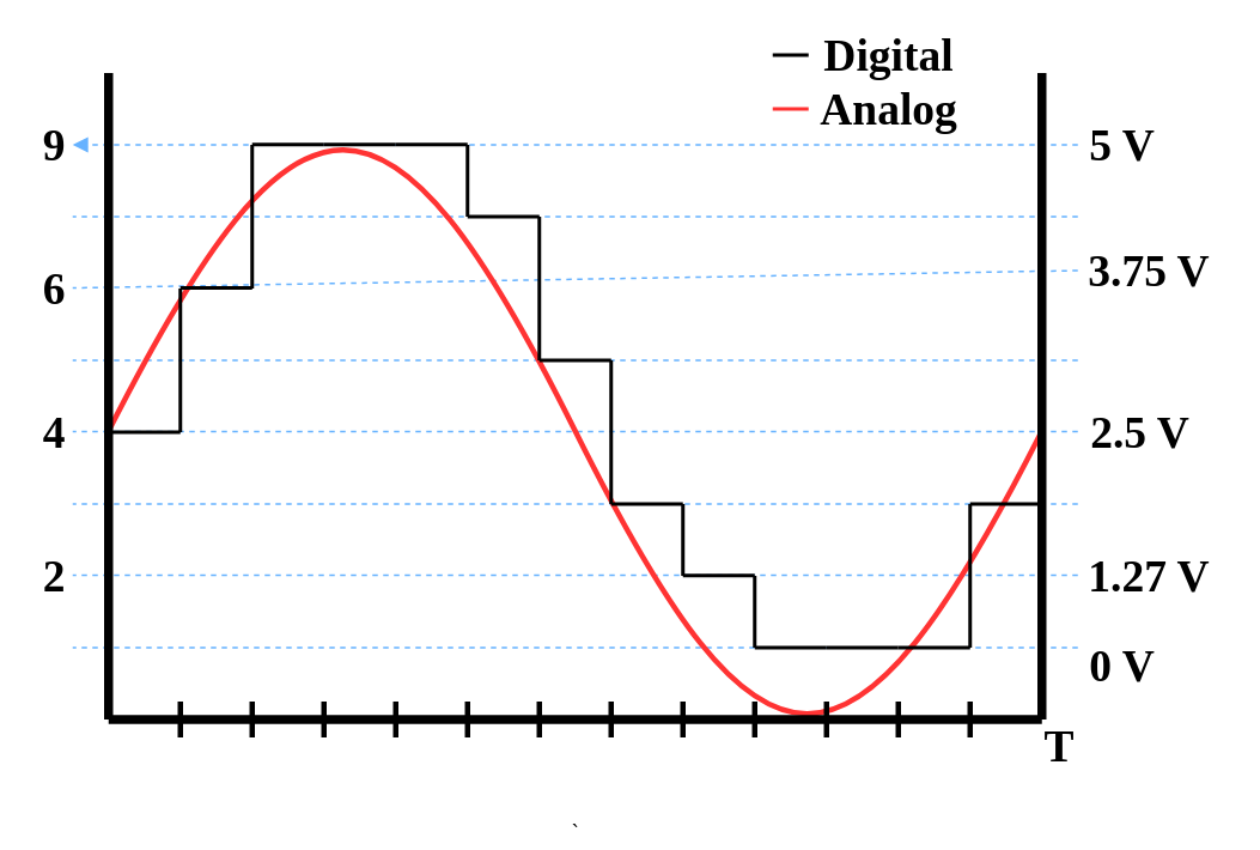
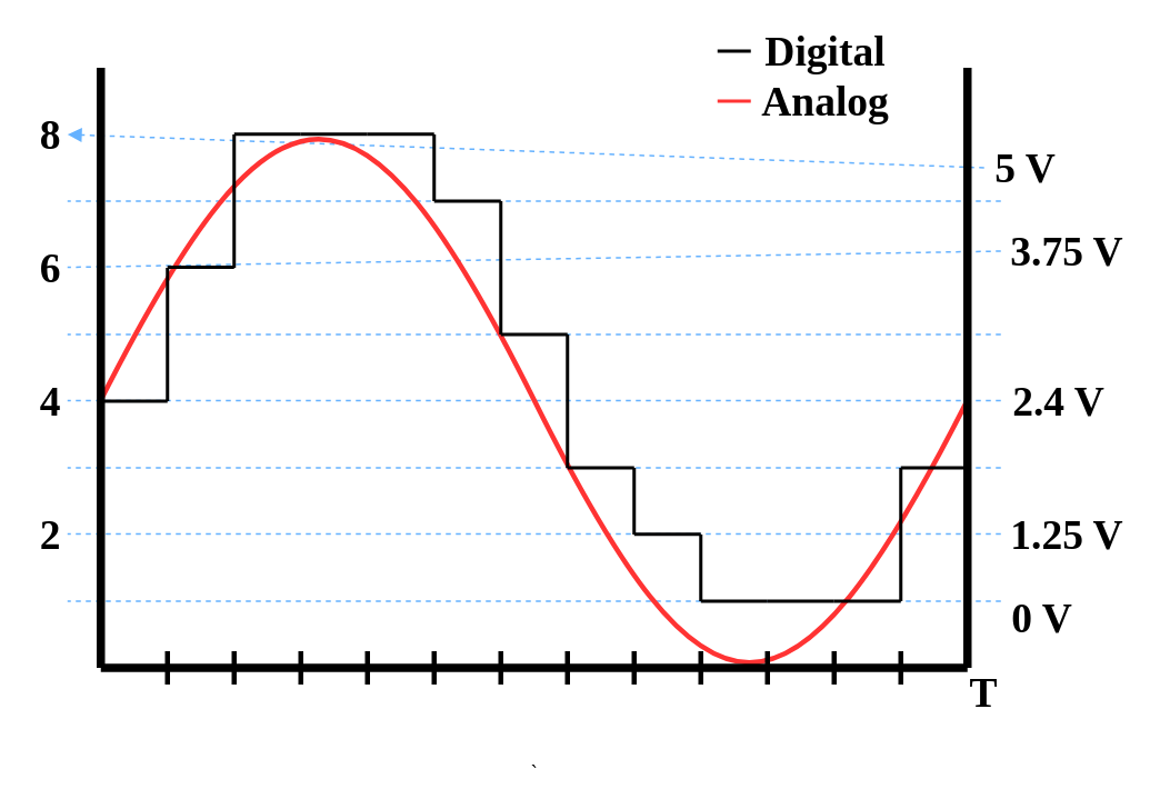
  <mxCell id="0" />
  <mxCell id="1" parent="0" />
  <mxCell id="2" value="" style="endArrow=block;html=1;rounded=0;strokeColor=#66B2FF;strokeWidth=1;entryX=1;entryY=0.5;entryDx=0;entryDy=0;exitX=0;exitY=0.5;exitDx=0;exitDy=0;dashed=1;" edge="1" parent="1" source="17" target="37"><mxGeometry width="50" height="50" relative="1" as="geometry"><mxPoint x="190" y="89.89" as="sourcePoint" /><mxPoint x="150" y="89.89" as="targetPoint" /></mxGeometry></mxCell>
  <mxCell id="3" value="" style="endArrow=none;html=1;rounded=0;strokeColor=#66B2FF;strokeWidth=1;entryX=1;entryY=0.5;entryDx=0;entryDy=0;exitX=0;exitY=0.5;exitDx=0;exitDy=0;dashed=1;" edge="1" parent="1"><mxGeometry width="50" height="50" relative="1" as="geometry"><mxPoint x="600" y="120" as="sourcePoint" /><mxPoint x="40" y="120" as="targetPoint" /></mxGeometry></mxCell>
  <mxCell id="4" value="" style="endArrow=none;html=1;rounded=0;strokeColor=#66B2FF;strokeWidth=1;entryX=1;entryY=0.5;entryDx=0;entryDy=0;exitX=0;exitY=0.5;exitDx=0;exitDy=0;dashed=1;" edge="1" parent="1" source="57"><mxGeometry width="50" height="50" relative="1" as="geometry"><mxPoint x="600" y="159.71" as="sourcePoint" /><mxPoint x="40" y="159.71" as="targetPoint" /></mxGeometry></mxCell>
  <mxCell id="5" value="" style="endArrow=none;html=1;rounded=0;strokeColor=#66B2FF;strokeWidth=1;entryX=1;entryY=0.5;entryDx=0;entryDy=0;exitX=0;exitY=0.5;exitDx=0;exitDy=0;dashed=1;" edge="1" parent="1"><mxGeometry width="50" height="50" relative="1" as="geometry"><mxPoint x="600" y="200" as="sourcePoint" /><mxPoint x="40" y="200" as="targetPoint" /></mxGeometry></mxCell>
  <mxCell id="6" value="" style="endArrow=none;html=1;rounded=0;strokeColor=#66B2FF;strokeWidth=1;entryX=1;entryY=0.5;entryDx=0;entryDy=0;exitX=0;exitY=0.5;exitDx=0;exitDy=0;dashed=1;" edge="1" parent="1"><mxGeometry width="50" height="50" relative="1" as="geometry"><mxPoint x="600" y="239.71" as="sourcePoint" /><mxPoint x="40" y="239.71" as="targetPoint" /></mxGeometry></mxCell>
  <mxCell id="7" value="" style="endArrow=none;html=1;rounded=0;strokeColor=#66B2FF;strokeWidth=1;entryX=1;entryY=0.5;entryDx=0;entryDy=0;exitX=0;exitY=0.5;exitDx=0;exitDy=0;dashed=1;" edge="1" parent="1"><mxGeometry width="50" height="50" relative="1" as="geometry"><mxPoint x="600" y="280" as="sourcePoint" /><mxPoint x="40" y="280" as="targetPoint" /></mxGeometry></mxCell>
  <mxCell id="8" value="" style="endArrow=none;html=1;rounded=0;strokeColor=#66B2FF;strokeWidth=1;entryX=1;entryY=0.5;entryDx=0;entryDy=0;exitX=0;exitY=0.5;exitDx=0;exitDy=0;dashed=1;" edge="1" parent="1"><mxGeometry width="50" height="50" relative="1" as="geometry"><mxPoint x="600" y="319.71" as="sourcePoint" /><mxPoint x="40" y="319.71" as="targetPoint" /></mxGeometry></mxCell>
  <mxCell id="9" value="" style="endArrow=none;html=1;rounded=0;strokeColor=#66B2FF;strokeWidth=1;entryX=1;entryY=0.5;entryDx=0;entryDy=0;exitX=0;exitY=0.5;exitDx=0;exitDy=0;dashed=1;" edge="1" parent="1"><mxGeometry width="50" height="50" relative="1" as="geometry"><mxPoint x="600" y="360" as="sourcePoint" /><mxPoint x="40" y="360" as="targetPoint" /></mxGeometry></mxCell>
  <mxCell id="10" value="`" style="pointerEvents=1;verticalLabelPosition=bottom;shadow=0;dashed=0;align=center;html=1;verticalAlign=top;shape=mxgraph.electrical.waveforms.sine_wave;strokeWidth=3;movable=0;resizable=0;rotatable=0;deletable=0;editable=0;locked=1;connectable=0;strokeColor=#FF3333;" vertex="1" parent="1"><mxGeometry x="60" y="30" width="520" height="420" as="geometry" /></mxCell>
  <mxCell id="11" value="" style="endArrow=none;html=1;rounded=0;strokeWidth=5;" edge="1" parent="1"><mxGeometry width="50" height="50" relative="1" as="geometry"><mxPoint x="60" y="400" as="sourcePoint" /><mxPoint x="60" y="40" as="targetPoint" /></mxGeometry></mxCell>
  <mxCell id="12" value="" style="endArrow=none;html=1;rounded=0;strokeWidth=5;strokeColor=#000000;" edge="1" parent="1"><mxGeometry width="50" height="50" relative="1" as="geometry"><mxPoint x="60" y="400" as="sourcePoint" /><mxPoint x="580" y="400" as="targetPoint" /></mxGeometry></mxCell>
  <mxCell id="13" value="&lt;b&gt;&lt;font face=&quot;CMU Sans Serif&quot; style=&quot;font-size: 25px;&quot;&gt;T&lt;/font&gt;&lt;/b&gt;" style="text;html=1;strokeColor=none;fillColor=none;align=center;verticalAlign=middle;whiteSpace=wrap;rounded=0;" vertex="1" parent="1"><mxGeometry x="580" y="400" width="20" height="30" as="geometry" /></mxCell>
  <mxCell id="14" value="" style="endArrow=none;html=1;rounded=0;strokeWidth=5;" edge="1" parent="1"><mxGeometry width="50" height="50" relative="1" as="geometry"><mxPoint x="580" y="400" as="sourcePoint" /><mxPoint x="580" y="40" as="targetPoint" /></mxGeometry></mxCell>
- <mxCell id="15" value="&lt;b&gt;&lt;font face=&quot;CMU Sans Serif&quot; style=&quot;font-size: 25px;&quot;&gt;1.27 V&lt;/font&gt;&lt;/b&gt;" style="text;html=1;strokeColor=none;fillColor=none;align=center;verticalAlign=middle;whiteSpace=wrap;rounded=0;" vertex="1" parent="1"><mxGeometry x="600" y="300" width="80" height="40" as="geometry" /></mxCell>
- <mxCell id="16" value="&lt;b&gt;&lt;font face=&quot;CMU Sans Serif&quot; style=&quot;font-size: 25px;&quot;&gt;2.5 V&lt;/font&gt;&lt;/b&gt;" style="text;html=1;strokeColor=none;fillColor=none;align=center;verticalAlign=middle;whiteSpace=wrap;rounded=0;" vertex="1" parent="1"><mxGeometry x="600" y="220" width="70" height="40" as="geometry" /></mxCell>
- <mxCell id="17" value="&lt;b&gt;&lt;font face=&quot;CMU Sans Serif&quot; style=&quot;font-size: 25px;&quot;&gt;5 V&lt;/font&gt;&lt;/b&gt;" style="text;html=1;strokeColor=none;fillColor=none;align=center;verticalAlign=middle;whiteSpace=wrap;rounded=0;" vertex="1" parent="1"><mxGeometry x="600" y="60" width="50" height="40" as="geometry" /></mxCell>
+ <mxCell id="15" value="&lt;b&gt;&lt;font face=&quot;CMU Sans Serif&quot; style=&quot;font-size: 25px;&quot;&gt;1.25 V&lt;/font&gt;&lt;/b&gt;" style="text;html=1;strokeColor=none;fillColor=none;align=center;verticalAlign=middle;whiteSpace=wrap;rounded=0;" vertex="1" parent="1"><mxGeometry x="600" y="300" width="80" height="40" as="geometry" /></mxCell>
+ <mxCell id="16" value="&lt;b&gt;&lt;font face=&quot;CMU Sans Serif&quot; style=&quot;font-size: 25px;&quot;&gt;2.4 V&lt;/font&gt;&lt;/b&gt;" style="text;html=1;strokeColor=none;fillColor=none;align=center;verticalAlign=middle;whiteSpace=wrap;rounded=0;" vertex="1" parent="1"><mxGeometry x="600" y="220" width="70" height="40" as="geometry" /></mxCell>
+ <mxCell id="17" value="&lt;b&gt;&lt;font face=&quot;CMU Sans Serif&quot; style=&quot;font-size: 25px;&quot;&gt;5 V&lt;/font&gt;&lt;/b&gt;" style="text;html=1;strokeColor=none;fillColor=none;align=center;verticalAlign=middle;whiteSpace=wrap;rounded=0;" vertex="1" parent="1"><mxGeometry x="590" y="80" width="50" height="40" as="geometry" /></mxCell>
  <mxCell id="18" value="&lt;b&gt;&lt;font face=&quot;CMU Sans Serif&quot; style=&quot;font-size: 25px;&quot;&gt;4&lt;/font&gt;&lt;/b&gt;" style="text;html=1;strokeColor=none;fillColor=none;align=center;verticalAlign=middle;whiteSpace=wrap;rounded=0;" vertex="1" parent="1"><mxGeometry x="20" y="230" width="20" height="20" as="geometry" /></mxCell>
  <mxCell id="19" value="&lt;b&gt;&lt;font face=&quot;CMU Sans Serif&quot; style=&quot;font-size: 25px;&quot;&gt;6&lt;/font&gt;&lt;/b&gt;" style="text;html=1;strokeColor=none;fillColor=none;align=center;verticalAlign=middle;whiteSpace=wrap;rounded=0;" vertex="1" parent="1"><mxGeometry x="20" y="150" width="20" height="20" as="geometry" /></mxCell>
  <mxCell id="20" value="&lt;b&gt;&lt;font face=&quot;CMU Sans Serif&quot; style=&quot;font-size: 25px;&quot;&gt;2&lt;/font&gt;&lt;/b&gt;" style="text;html=1;strokeColor=none;fillColor=none;align=center;verticalAlign=middle;whiteSpace=wrap;rounded=0;" vertex="1" parent="1"><mxGeometry x="20" y="300" width="20" height="40" as="geometry" /></mxCell>
  <mxCell id="21" value="&lt;b&gt;&lt;font face=&quot;CMU Sans Serif&quot; style=&quot;font-size: 25px;&quot;&gt;0 V&lt;/font&gt;&lt;/b&gt;" style="text;html=1;strokeColor=none;fillColor=none;align=center;verticalAlign=middle;whiteSpace=wrap;rounded=0;" vertex="1" parent="1"><mxGeometry x="600" y="350" width="50" height="40" as="geometry" /></mxCell>
  <mxCell id="22" value="" style="endArrow=none;html=1;rounded=0;strokeWidth=3;strokeColor=#000000;" edge="1" parent="1"><mxGeometry width="50" height="50" relative="1" as="geometry"><mxPoint x="100" y="410" as="sourcePoint" /><mxPoint x="100" y="390" as="targetPoint" /></mxGeometry></mxCell>
  <mxCell id="23" value="" style="endArrow=none;html=1;rounded=0;strokeWidth=3;strokeColor=#000000;" edge="1" parent="1"><mxGeometry width="50" height="50" relative="1" as="geometry"><mxPoint x="140" y="410" as="sourcePoint" /><mxPoint x="140" y="390" as="targetPoint" /></mxGeometry></mxCell>
  <mxCell id="24" value="" style="endArrow=none;html=1;rounded=0;strokeWidth=3;strokeColor=#000000;" edge="1" parent="1"><mxGeometry width="50" height="50" relative="1" as="geometry"><mxPoint x="180" y="410" as="sourcePoint" /><mxPoint x="180" y="390" as="targetPoint" /></mxGeometry></mxCell>
  <mxCell id="25" value="" style="endArrow=none;html=1;rounded=0;strokeWidth=3;strokeColor=#000000;" edge="1" parent="1"><mxGeometry width="50" height="50" relative="1" as="geometry"><mxPoint x="220" y="410" as="sourcePoint" /><mxPoint x="220" y="390" as="targetPoint" /></mxGeometry></mxCell>
  <mxCell id="26" value="" style="endArrow=none;html=1;rounded=0;strokeWidth=3;strokeColor=#000000;" edge="1" parent="1"><mxGeometry width="50" height="50" relative="1" as="geometry"><mxPoint x="260" y="410" as="sourcePoint" /><mxPoint x="260" y="390" as="targetPoint" /></mxGeometry></mxCell>
  <mxCell id="27" value="" style="endArrow=none;html=1;rounded=0;strokeWidth=3;strokeColor=#000000;" edge="1" parent="1"><mxGeometry width="50" height="50" relative="1" as="geometry"><mxPoint x="300" y="410" as="sourcePoint" /><mxPoint x="300" y="390" as="targetPoint" /></mxGeometry></mxCell>
  <mxCell id="28" value="" style="endArrow=none;html=1;rounded=0;strokeWidth=3;strokeColor=#000000;" edge="1" parent="1"><mxGeometry width="50" height="50" relative="1" as="geometry"><mxPoint x="340" y="410" as="sourcePoint" /><mxPoint x="340" y="390" as="targetPoint" /></mxGeometry></mxCell>
  <mxCell id="29" value="" style="endArrow=none;html=1;rounded=0;strokeWidth=3;strokeColor=#000000;" edge="1" parent="1"><mxGeometry width="50" height="50" relative="1" as="geometry"><mxPoint x="380" y="410" as="sourcePoint" /><mxPoint x="380" y="390" as="targetPoint" /></mxGeometry></mxCell>
  <mxCell id="30" value="" style="endArrow=none;html=1;rounded=0;strokeWidth=3;strokeColor=#000000;" edge="1" parent="1"><mxGeometry width="50" height="50" relative="1" as="geometry"><mxPoint x="420" y="410" as="sourcePoint" /><mxPoint x="420" y="390" as="targetPoint" /></mxGeometry></mxCell>
  <mxCell id="31" value="" style="endArrow=none;html=1;rounded=0;strokeWidth=3;strokeColor=#000000;" edge="1" parent="1"><mxGeometry width="50" height="50" relative="1" as="geometry"><mxPoint x="460" y="410" as="sourcePoint" /><mxPoint x="460" y="390" as="targetPoint" /></mxGeometry></mxCell>
  <mxCell id="32" value="" style="endArrow=none;html=1;rounded=0;strokeWidth=3;strokeColor=#000000;" edge="1" parent="1"><mxGeometry width="50" height="50" relative="1" as="geometry"><mxPoint x="500" y="410" as="sourcePoint" /><mxPoint x="500" y="390" as="targetPoint" /></mxGeometry></mxCell>
  <mxCell id="33" value="" style="endArrow=none;html=1;rounded=0;strokeWidth=3;strokeColor=#000000;" edge="1" parent="1"><mxGeometry width="50" height="50" relative="1" as="geometry"><mxPoint x="540" y="410" as="sourcePoint" /><mxPoint x="540" y="390" as="targetPoint" /></mxGeometry></mxCell>
  <mxCell id="34" value="" style="endArrow=none;html=1;rounded=0;strokeColor=#000000;strokeWidth=2;" edge="1" parent="1"><mxGeometry width="50" height="50" relative="1" as="geometry"><mxPoint x="60" y="400" as="sourcePoint" /><mxPoint x="60" y="240" as="targetPoint" /></mxGeometry></mxCell>
  <mxCell id="35" value="" style="endArrow=none;html=1;rounded=0;strokeColor=#000000;strokeWidth=2;" edge="1" parent="1"><mxGeometry width="50" height="50" relative="1" as="geometry"><mxPoint x="100" y="240" as="sourcePoint" /><mxPoint x="60" y="240" as="targetPoint" /></mxGeometry></mxCell>
  <mxCell id="36" value="" style="endArrow=none;html=1;rounded=0;strokeColor=#000000;strokeWidth=2;" edge="1" parent="1"><mxGeometry width="50" height="50" relative="1" as="geometry"><mxPoint x="100" y="240" as="sourcePoint" /><mxPoint x="100" y="160" as="targetPoint" /></mxGeometry></mxCell>
- <mxCell id="37" value="&lt;b&gt;&lt;font face=&quot;CMU Sans Serif&quot; style=&quot;font-size: 25px;&quot;&gt;9&lt;/font&gt;&lt;/b&gt;" style="text;html=1;strokeColor=none;fillColor=none;align=center;verticalAlign=middle;whiteSpace=wrap;rounded=0;" vertex="1" parent="1"><mxGeometry x="20" y="70" width="20" height="20" as="geometry" /></mxCell>
+ <mxCell id="37" value="&lt;b&gt;&lt;font face=&quot;CMU Sans Serif&quot; style=&quot;font-size: 25px;&quot;&gt;8&lt;/font&gt;&lt;/b&gt;" style="text;html=1;strokeColor=none;fillColor=none;align=center;verticalAlign=middle;whiteSpace=wrap;rounded=0;" vertex="1" parent="1"><mxGeometry x="20" y="70" width="20" height="20" as="geometry" /></mxCell>
  <mxCell id="38" value="" style="endArrow=none;html=1;rounded=0;strokeColor=#000000;strokeWidth=2;" edge="1" parent="1"><mxGeometry width="50" height="50" relative="1" as="geometry"><mxPoint x="140" y="159.66" as="sourcePoint" /><mxPoint x="100" y="159.66" as="targetPoint" /></mxGeometry></mxCell>
  <mxCell id="39" value="" style="endArrow=none;html=1;rounded=0;strokeColor=#000000;strokeWidth=2;" edge="1" parent="1"><mxGeometry width="50" height="50" relative="1" as="geometry"><mxPoint x="140" y="160" as="sourcePoint" /><mxPoint x="140" y="80" as="targetPoint" /></mxGeometry></mxCell>
  <mxCell id="40" value="" style="endArrow=none;html=1;rounded=0;strokeColor=#000000;strokeWidth=2;" edge="1" parent="1"><mxGeometry width="50" height="50" relative="1" as="geometry"><mxPoint x="180" y="79.89" as="sourcePoint" /><mxPoint x="140" y="79.89" as="targetPoint" /></mxGeometry></mxCell>
  <mxCell id="41" value="" style="endArrow=none;html=1;rounded=0;strokeColor=#000000;strokeWidth=2;" edge="1" parent="1"><mxGeometry width="50" height="50" relative="1" as="geometry"><mxPoint x="220" y="79.89" as="sourcePoint" /><mxPoint x="180" y="79.89" as="targetPoint" /></mxGeometry></mxCell>
  <mxCell id="42" value="" style="endArrow=none;html=1;rounded=0;strokeColor=#000000;strokeWidth=2;" edge="1" parent="1"><mxGeometry width="50" height="50" relative="1" as="geometry"><mxPoint x="260" y="79.89" as="sourcePoint" /><mxPoint x="220" y="79.89" as="targetPoint" /></mxGeometry></mxCell>
  <mxCell id="43" value="" style="endArrow=none;html=1;rounded=0;strokeColor=#000000;strokeWidth=2;" edge="1" parent="1"><mxGeometry width="50" height="50" relative="1" as="geometry"><mxPoint x="260" y="120" as="sourcePoint" /><mxPoint x="260" y="80" as="targetPoint" /></mxGeometry></mxCell>
  <mxCell id="44" value="" style="endArrow=none;html=1;rounded=0;strokeColor=#000000;strokeWidth=2;" edge="1" parent="1"><mxGeometry width="50" height="50" relative="1" as="geometry"><mxPoint x="300" y="120" as="sourcePoint" /><mxPoint x="260" y="120" as="targetPoint" /></mxGeometry></mxCell>
  <mxCell id="45" value="" style="endArrow=none;html=1;rounded=0;strokeColor=#000000;strokeWidth=2;" edge="1" parent="1"><mxGeometry width="50" height="50" relative="1" as="geometry"><mxPoint x="300" y="200" as="sourcePoint" /><mxPoint x="300" y="120" as="targetPoint" /></mxGeometry></mxCell>
  <mxCell id="46" value="" style="endArrow=none;html=1;rounded=0;strokeColor=#000000;strokeWidth=2;" edge="1" parent="1"><mxGeometry width="50" height="50" relative="1" as="geometry"><mxPoint x="340" y="200" as="sourcePoint" /><mxPoint x="300" y="200" as="targetPoint" /></mxGeometry></mxCell>
  <mxCell id="47" value="" style="endArrow=none;html=1;rounded=0;strokeColor=#000000;strokeWidth=2;" edge="1" parent="1"><mxGeometry width="50" height="50" relative="1" as="geometry"><mxPoint x="340" y="280" as="sourcePoint" /><mxPoint x="340" y="200" as="targetPoint" /></mxGeometry></mxCell>
  <mxCell id="48" value="" style="endArrow=none;html=1;rounded=0;strokeColor=#000000;strokeWidth=2;" edge="1" parent="1"><mxGeometry width="50" height="50" relative="1" as="geometry"><mxPoint x="380" y="280" as="sourcePoint" /><mxPoint x="340" y="280" as="targetPoint" /></mxGeometry></mxCell>
  <mxCell id="49" value="" style="endArrow=none;html=1;rounded=0;strokeColor=#000000;strokeWidth=2;" edge="1" parent="1"><mxGeometry width="50" height="50" relative="1" as="geometry"><mxPoint x="380" y="320" as="sourcePoint" /><mxPoint x="380" y="280" as="targetPoint" /></mxGeometry></mxCell>
  <mxCell id="50" value="" style="endArrow=none;html=1;rounded=0;strokeColor=#000000;strokeWidth=2;" edge="1" parent="1"><mxGeometry width="50" height="50" relative="1" as="geometry"><mxPoint x="420" y="319.83" as="sourcePoint" /><mxPoint x="380" y="319.83" as="targetPoint" /></mxGeometry></mxCell>
  <mxCell id="51" value="" style="endArrow=none;html=1;rounded=0;strokeColor=#000000;strokeWidth=2;" edge="1" parent="1"><mxGeometry width="50" height="50" relative="1" as="geometry"><mxPoint x="420" y="360" as="sourcePoint" /><mxPoint x="420" y="320" as="targetPoint" /></mxGeometry></mxCell>
  <mxCell id="52" value="" style="endArrow=none;html=1;rounded=0;strokeColor=#000000;strokeWidth=2;" edge="1" parent="1"><mxGeometry width="50" height="50" relative="1" as="geometry"><mxPoint x="460" y="360" as="sourcePoint" /><mxPoint x="420" y="360" as="targetPoint" /></mxGeometry></mxCell>
  <mxCell id="53" value="" style="endArrow=none;html=1;rounded=0;strokeColor=#000000;strokeWidth=2;" edge="1" parent="1"><mxGeometry width="50" height="50" relative="1" as="geometry"><mxPoint x="500" y="360" as="sourcePoint" /><mxPoint x="460" y="360" as="targetPoint" /></mxGeometry></mxCell>
  <mxCell id="54" value="" style="endArrow=none;html=1;rounded=0;strokeColor=#000000;strokeWidth=2;" edge="1" parent="1"><mxGeometry width="50" height="50" relative="1" as="geometry"><mxPoint x="540" y="360" as="sourcePoint" /><mxPoint x="540" y="280" as="targetPoint" /></mxGeometry></mxCell>
  <mxCell id="55" value="" style="endArrow=none;html=1;rounded=0;strokeColor=#000000;strokeWidth=2;" edge="1" parent="1"><mxGeometry width="50" height="50" relative="1" as="geometry"><mxPoint x="540" y="360" as="sourcePoint" /><mxPoint x="500" y="360" as="targetPoint" /></mxGeometry></mxCell>
  <mxCell id="56" value="" style="endArrow=none;html=1;rounded=0;strokeColor=#000000;strokeWidth=2;" edge="1" parent="1"><mxGeometry width="50" height="50" relative="1" as="geometry"><mxPoint x="580" y="280" as="sourcePoint" /><mxPoint x="540" y="280" as="targetPoint" /></mxGeometry></mxCell>
  <mxCell id="57" value="&lt;b&gt;&lt;font face=&quot;CMU Sans Serif&quot; style=&quot;font-size: 25px;&quot;&gt;3.75 V&lt;/font&gt;&lt;/b&gt;" style="text;html=1;strokeColor=none;fillColor=none;align=center;verticalAlign=middle;whiteSpace=wrap;rounded=0;" vertex="1" parent="1"><mxGeometry x="600" y="130" width="80" height="40" as="geometry" /></mxCell>
  <mxCell id="58" value="" style="endArrow=none;html=1;rounded=0;strokeColor=#000000;strokeWidth=2;" edge="1" parent="1"><mxGeometry width="50" height="50" relative="1" as="geometry"><mxPoint x="450" y="30" as="sourcePoint" /><mxPoint x="430" y="30" as="targetPoint" /></mxGeometry></mxCell>
  <mxCell id="59" value="&lt;b&gt;&lt;font face=&quot;CMU Sans Serif&quot; style=&quot;font-size: 25px;&quot;&gt;Digital&lt;/font&gt;&lt;/b&gt;" style="text;html=1;strokeColor=none;fillColor=none;align=center;verticalAlign=middle;whiteSpace=wrap;rounded=0;" vertex="1" parent="1"><mxGeometry x="450" y="20" width="90" height="20" as="geometry" /></mxCell>
  <mxCell id="60" value="" style="endArrow=none;html=1;rounded=0;strokeColor=#FF3333;strokeWidth=2;" edge="1" parent="1"><mxGeometry width="50" height="50" relative="1" as="geometry"><mxPoint x="450" y="60" as="sourcePoint" /><mxPoint x="430" y="60" as="targetPoint" /></mxGeometry></mxCell>
  <mxCell id="61" value="&lt;b&gt;&lt;font face=&quot;CMU Sans Serif&quot; style=&quot;font-size: 25px;&quot;&gt;Analog&lt;/font&gt;&lt;/b&gt;" style="text;html=1;strokeColor=none;fillColor=none;align=center;verticalAlign=middle;whiteSpace=wrap;rounded=0;" vertex="1" parent="1"><mxGeometry x="450" y="50" width="90" height="20" as="geometry" /></mxCell>
